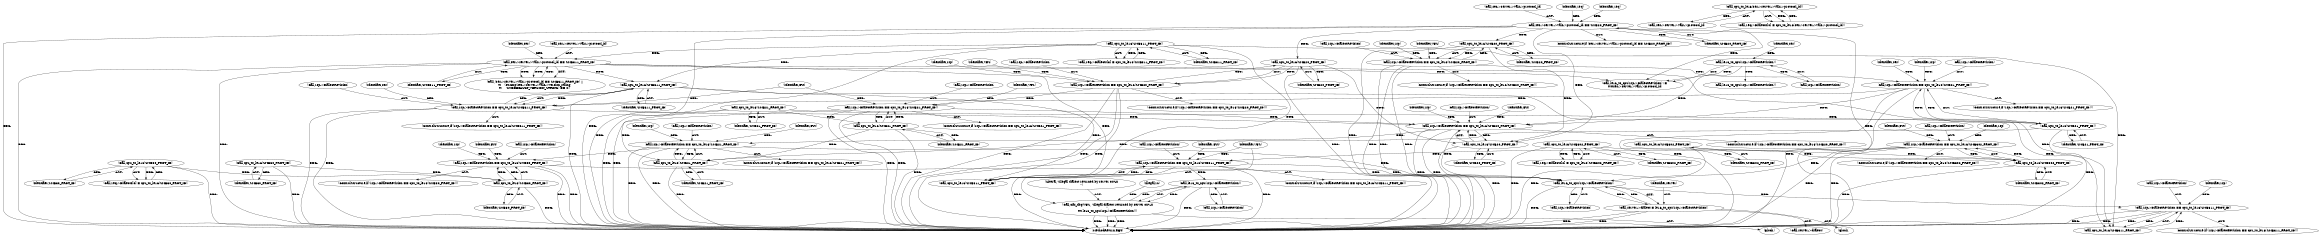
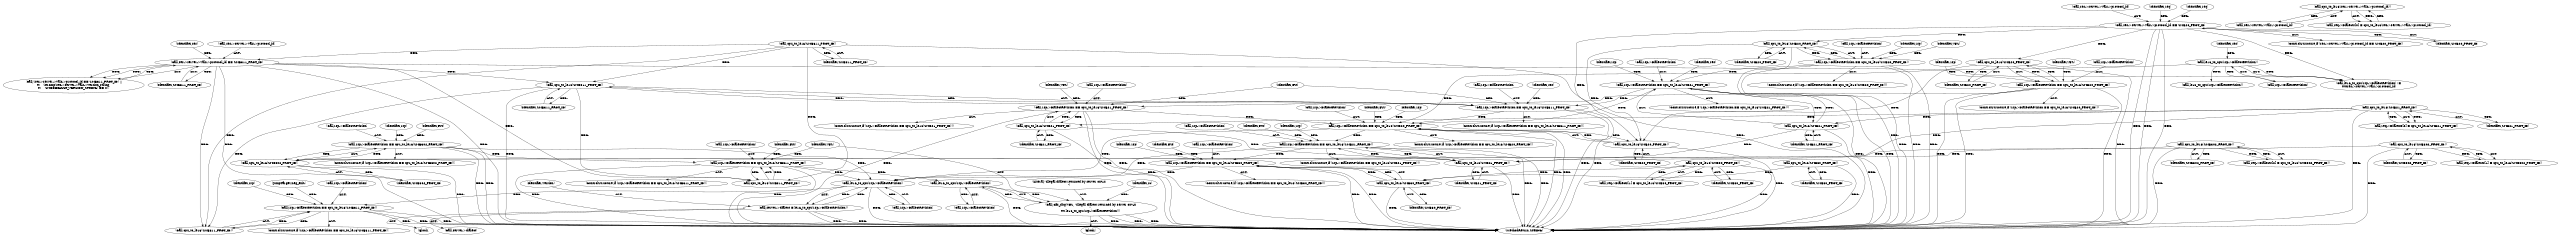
  digraph {
    n1 [label="(Call,rsp->DialectRevision == cpu_to_le16(SMB302_PROT_ID))"]
    n2 [label="(Call,cpu_to_le16(SMB302_PROT_ID))"]
    n3 [label="(Call,rsp->DialectRevision == cpu_to_le16(SMB311_PROT_ID))"]
    n4 [label="(Call,le16_to_cpu(rsp->DialectRevision))"]
-   n5 [label="(MethodReturn,RET)"]
+   n5 [label="(MethodReturn,STRING)"]
    n6 [label="(ControlStructure,if (rsp->DialectRevision == cpu_to_le16(SMB302_PROT_ID)))"]
    n7 [label="(Identifier,SMB302_PROT_ID)"]
    n8 [label="(Call,cpu_to_le16(SMB311_PROT_ID))"]
    n9 [label="(Call,le16_to_cpu(rsp->DialectRevision))"]
    n10 [label="(ControlStructure,if (rsp->DialectRevision == cpu_to_le16(SMB311_PROT_ID)))"]
    n11 [label="(Call,server->dialect = le16_to_cpu(rsp->DialectRevision))"]
    n12 [label="(Call,rsp->DialectRevision == cpu_to_le16(SMB311_PROT_ID))"]
    n13 [label="(Call,rsp->DialectRevision)"]
    n14 [label="(Call,rsp->DialectRevision == cpu_to_le16(SMB30_PROT_ID))"]
    n15 [label="(Call,cpu_to_le16(SMB30_PROT_ID))"]
    n16 [label="(ControlStructure,if (rsp->DialectRevision == cpu_to_le16(SMB30_PROT_ID)))"]
    n17 [label="(Identifier,SMB30_PROT_ID)"]
    n18 [label="(Call,rsp->DialectRevision == cpu_to_le16(SMB21_PROT_ID))"]
    n19 [label="(Call,cpu_to_le16(SMB21_PROT_ID))"]
    n20 [label="(ControlStructure,if (rsp->DialectRevision == cpu_to_le16(SMB21_PROT_ID)))"]
    n21 [label="(Identifier,SMB21_PROT_ID)"]
    n22 [label="(Call,rsp->DialectRevision == cpu_to_le16(SMB20_PROT_ID))"]
    n23 [label="(Call,cpu_to_le16(SMB20_PROT_ID))"]
    n24 [label="(ControlStructure,if (rsp->DialectRevision == cpu_to_le16(SMB20_PROT_ID)))"]
    n25 [label="(Identifier,SMB20_PROT_ID)"]
    n26 [label="(Call,rsp->DialectRevision == cpu_to_le16(SMB311_PROT_ID))"]
    n27 [label="(Call,cpu_to_le16(SMB311_PROT_ID))"]
    n28 [label="(ControlStructure,if (rsp->DialectRevision == cpu_to_le16(SMB311_PROT_ID)))"]
    n29 [label="(Call,cpu_to_le16(SMB311_PROT_ID))"]
    n30 [label="(Identifier,SMB311_PROT_ID)"]
    n31 [label="(Call,rsp->DialectRevision == cpu_to_le16(SMB21_PROT_ID))"]
    n32 [label="(Call,cpu_to_le16(SMB21_PROT_ID))"]
    n33 [label="(ControlStructure,if (rsp->DialectRevision == cpu_to_le16(SMB21_PROT_ID)))"]
    n34 [label="(Identifier,SMB21_PROT_ID)"]
    n35 [label="(Call,rsp->DialectRevision == cpu_to_le16(SMB20_PROT_ID))"]
    n36 [label="(Call,cpu_to_le16(SMB20_PROT_ID))"]
    n37 [label="(ControlStructure,if (rsp->DialectRevision == cpu_to_le16(SMB20_PROT_ID)))"]
    n38 [label="(Identifier,SMB20_PROT_ID)"]
    n39 [label="(Call,ses->server->vals->protocol_id == SMB20_PROT_ID)"]
    n40 [label="(Call,cpu_to_le16(SMB20_PROT_ID))"]
    n41 [label="(Call,le16_to_cpu(rsp->DialectRevision) !=\n \t\t\t\tses->server->vals->protocol_id)"]
    n42 [label="(ControlStructure,if (ses->server->vals->protocol_id == SMB20_PROT_ID))"]
    n43 [label="(Identifier,SMB20_PROT_ID)"]
    n44 [label="(Call,ses->server->vals->protocol_id == SMB311_PROT_ID)"]
    n45 [label="(Call,(ses->server->vals->protocol_id == SMB311_PROT_ID) ||\n\t\t    (strcmp(ses->server->vals->version_string,\n\t\t     SMBDEFAULT_VERSION_STRING) == 0))"]
    n46 [label="(Identifier,SMB311_PROT_ID)"]
    n47 [label="(Call,rsp->DialectRevision == cpu_to_le16(SMB20_PROT_ID))"]
    n48 [label="(Identifier,SMB20_PROT_ID)"]
    n49 [label="(Call,cpu_to_le16(ses->server->vals->protocol_id))"]
    n50 [label="(Call,ses->server->vals->protocol_id)"]
    n51 [label="(Call,req->Dialects[0] = cpu_to_le16(ses->server->vals->protocol_id))"]
    n52 [label="(Call,cpu_to_le16(SMB21_PROT_ID))"]
    n53 [label="(Call,cpu_to_le16(SMB21_PROT_ID))"]
    n54 [label="(Identifier,SMB21_PROT_ID)"]
+   n55 [label="(Call,req->Dialects[0] = cpu_to_le16(SMB21_PROT_ID))"]
    n56 [label="(Call,rsp->DialectRevision == cpu_to_le16(SMB21_PROT_ID))"]
    n57 [label="(Identifier,SMB21_PROT_ID)"]
    n58 [label="(Call,cpu_to_le16(SMB311_PROT_ID))"]
-   n59 [label="(Call,req->Dialects[3] = cpu_to_le16(SMB311_PROT_ID))"]
    n60 [label="(Identifier,SMB311_PROT_ID)"]
    n61 [label="(ControlStructure,if (rsp->DialectRevision == cpu_to_le16(SMB21_PROT_ID)))"]
    n62 [label="(ControlStructure,if (rsp->DialectRevision == cpu_to_le16(SMB20_PROT_ID)))"]
    n63 [label="(Call,le16_to_cpu(rsp->DialectRevision))"]
    n64 [label="(Call,le16_to_cpu(rsp->DialectRevision))"]
    n65 [label="(Call,rsp->DialectRevision)"]
    n66 [label="(Call,cpu_to_le16(SMB30_PROT_ID))"]
+   n67 [label="(Call,req->Dialects[1] = cpu_to_le16(SMB30_PROT_ID))"]
    n68 [label="(Identifier,SMB30_PROT_ID)"]
    n69 [label="(Call,cpu_to_le16(SMB30_PROT_ID))"]
    n70 [label="(Identifier,SMB30_PROT_ID)"]
-   n71 [label="(Call,req->Dialects[0] = cpu_to_le16(SMB30_PROT_ID))"]
    n72 [label="(Call,cpu_to_le16(SMB302_PROT_ID))"]
    n73 [label="(Identifier,SMB302_PROT_ID)"]
    n74 [label="(Call,req->Dialects[2] = cpu_to_le16(SMB302_PROT_ID))"]
    n75 [label="(Call,cpu_to_le16(SMB302_PROT_ID))"]
    n76 [label="(Identifier,SMB302_PROT_ID)"]
+   n77 [label="(Call,req->Dialects[1] = cpu_to_le16(SMB302_PROT_ID))"]
    n78 [label="(Call,cifs_dbg(VFS, \"Illegal dialect returned by server 0x%x\n\",\n\t\t\t le16_to_cpu(rsp->DialectRevision)))"]
    n79 [label="(Call,rsp->DialectRevision)"]
    n80 [label="(Block,)"]
    n81 [label="(Block,)"]
    n82 [label="(Call,server->dialect)"]
    n83 [label="(ControlStructure,if (rsp->DialectRevision == cpu_to_le16(SMB311_PROT_ID)))"]
    n84 [label="(Identifier,rsp)"]
    n85 [label="(Identifier,VFS)"]
    n86 [label="(Identifier,rsp)"]
-   n87 [label="(Identifier,server)"]
+   n87 [label="(Identifier,version)"]
    n88 [label="(Identifier,FYI)"]
    n89 [label="(Identifier,VFS)"]
    n90 [label="(Identifier,ses)"]
    n91 [label="(Identifier,rsp)"]
    n92 [label="(Identifier,ses)"]
    n93 [label="(Literal,\"Illegal dialect returned by server 0x%x\n\")"]
    n94 [label="(Call,ses->server->vals->protocol_id)"]
    n95 [label="(Call,rsp->DialectRevision)"]
    n96 [label="(Call,rsp->DialectRevision)"]
    n97 [label="(Identifier,FYI)"]
    n98 [label="(Identifier,VFS)"]
    n99 [label="(Call,rsp->DialectRevision)"]
+   n100 [label="(JumpTarget,neg_exit:)"]
    n101 [label="(Call,rsp->DialectRevision)"]
    n102 [label="(Call,rsp->DialectRevision)"]
    n103 [label="(Identifier,rsp)"]
    n104 [label="(Call,rsp->DialectRevision)"]
    n105 [label="(Call,rsp->DialectRevision)"]
    n106 [label="(Call,ses->server->vals->protocol_id)"]
    n107 [label="(Identifier,req)"]
    n108 [label="(Identifier,rsp)"]
    n109 [label="(Call,rsp->DialectRevision)"]
    n110 [label="(Call,rsp->DialectRevision)"]
    n111 [label="(Identifier,rsp)"]
    n112 [label="(Identifier,FYI)"]
-   n113 [label="(Illegal,rc)"]
+   n113 [label="(Identifier,rc)"]
    n114 [label="(Identifier,req)"]
    n115 [label="(Call,rsp->DialectRevision)"]
    n116 [label="(Identifier,ses)"]
    n117 [label="(Identifier,FYI)"]
    n118 [label="(Identifier,ses)"]
    n119 [label="(Identifier,VFS)"]
    n120 [label="(Call,rsp->DialectRevision)"]
    n121 [label="(Identifier,rsp)"]
    n122 [label="(Identifier,FYI)"]
    n123 [label="(Identifier,rsp)"]
    n124 [label="(Identifier,FYI)"]
    n1 -> n2 [label="CFG: "]
    n1 -> n3 [label="DDG: "]
    n1 -> n4 [label="DDG: "]
    n1 -> n5 [label="DDG: "]
    n1 -> n5 [label="DDG: "]
    n1 -> n6 [label="AST: "]
    n2 -> n1 [label="AST: "]
    n2 -> n1 [label="DDG: "]
    n2 -> n5 [label="DDG: "]
    n2 -> n7 [label="CFG: "]
    n3 -> n4 [label="DDG: "]
    n3 -> n5 [label="DDG: "]
    n3 -> n5 [label="DDG: "]
    n3 -> n8 [label="CFG: "]
    n3 -> n9 [label="DDG: "]
    n3 -> n10 [label="AST: "]
    n4 -> n5 [label="DDG: "]
    n4 -> n11 [label="AST: "]
    n4 -> n11 [label="DDG: "]
    n4 -> n12 [label="DDG: "]
    n4 -> n13 [label="CFG: "]
    n7 -> n2 [label="AST: "]
    n8 -> n3 [label="AST: "]
    n8 -> n3 [label="DDG: "]
    n9 -> n5 [label="DDG: "]
    n9 -> n78 [label="AST: "]
    n9 -> n78 [label="DDG: "]
    n9 -> n79 [label="CFG: "]
    n11 -> n4 [label="CFG: "]
    n11 -> n5 [label="DDG: "]
    n11 -> n5 [label="DDG: "]
    n11 -> n81 [label="AST: "]
    n11 -> n82 [label="AST: "]
    n12 -> n5 [label="DDG: "]
    n12 -> n5 [label="DDG: "]
    n12 -> n5 [label="DDG: "]
    n12 -> n29 [label="CFG: "]
    n12 -> n83 [label="AST: "]
    n13 -> n4 [label="AST: "]
    n14 -> n4 [label="DDG: "]
    n14 -> n5 [label="DDG: "]
    n14 -> n5 [label="DDG: "]
    n14 -> n15 [label="CFG: "]
    n14 -> n16 [label="AST: "]
    n15 -> n5 [label="DDG: "]
    n15 -> n14 [label="AST: "]
    n15 -> n14 [label="DDG: "]
    n15 -> n17 [label="CFG: "]
    n17 -> n15 [label="AST: "]
    n18 -> n4 [label="DDG: "]
    n18 -> n5 [label="DDG: "]
    n18 -> n5 [label="DDG: "]
    n18 -> n14 [label="DDG: "]
    n18 -> n19 [label="CFG: "]
    n18 -> n20 [label="AST: "]
    n19 -> n5 [label="DDG: "]
    n19 -> n18 [label="AST: "]
    n19 -> n18 [label="DDG: "]
    n19 -> n21 [label="CFG: "]
    n21 -> n19 [label="AST: "]
    n22 -> n4 [label="DDG: "]
    n22 -> n5 [label="DDG: "]
    n22 -> n5 [label="DDG: "]
    n22 -> n18 [label="DDG: "]
    n22 -> n23 [label="CFG: "]
    n22 -> n24 [label="AST: "]
    n23 -> n5 [label="DDG: "]
    n23 -> n22 [label="AST: "]
    n23 -> n22 [label="DDG: "]
    n23 -> n25 [label="CFG: "]
    n25 -> n23 [label="AST: "]
    n26 -> n5 [label="DDG: "]
    n26 -> n5 [label="DDG: "]
    n26 -> n22 [label="DDG: "]
    n26 -> n27 [label="CFG: "]
    n26 -> n28 [label="AST: "]
    n27 -> n5 [label="DDG: "]
    n27 -> n8 [label="DDG: "]
    n27 -> n26 [label="AST: "]
    n27 -> n26 [label="DDG: "]
    n27 -> n29 [label="DDG: "]
    n27 -> n30 [label="CFG: "]
    n29 -> n12 [label="AST: "]
    n29 -> n12 [label="DDG: "]
    n30 -> n27 [label="AST: "]
    n31 -> n5 [label="DDG: "]
    n31 -> n5 [label="DDG: "]
    n31 -> n22 [label="DDG: "]
    n31 -> n26 [label="DDG: "]
    n31 -> n32 [label="CFG: "]
    n31 -> n33 [label="AST: "]
    n32 -> n5 [label="DDG: "]
    n32 -> n19 [label="DDG: "]
    n32 -> n31 [label="AST: "]
    n32 -> n31 [label="DDG: "]
    n32 -> n34 [label="CFG: "]
    n34 -> n32 [label="AST: "]
    n35 -> n5 [label="DDG: "]
    n35 -> n5 [label="DDG: "]
    n35 -> n5 [label="DDG: "]
    n35 -> n31 [label="DDG: "]
    n35 -> n36 [label="CFG: "]
    n35 -> n37 [label="AST: "]
    n36 -> n5 [label="DDG: "]
    n36 -> n23 [label="DDG: "]
    n36 -> n35 [label="AST: "]
    n36 -> n35 [label="DDG: "]
    n36 -> n38 [label="CFG: "]
    n38 -> n36 [label="AST: "]
    n39 -> n5 [label="DDG: "]
    n39 -> n5 [label="DDG: "]
    n39 -> n5 [label="DDG: "]
    n39 -> n23 [label="DDG: "]
    n39 -> n36 [label="DDG: "]
    n39 -> n40 [label="DDG: "]
    n39 -> n41 [label="DDG: "]
    n39 -> n42 [label="AST: "]
    n39 -> n43 [label="CFG: "]
    n40 -> n5 [label="DDG: "]
    n40 -> n23 [label="DDG: "]
    n40 -> n47 [label="AST: "]
    n40 -> n47 [label="DDG: "]
    n40 -> n48 [label="CFG: "]
    n43 -> n39 [label="AST: "]
    n44 -> n5 [label="DDG: "]
    n44 -> n5 [label="DDG: "]
    n44 -> n8 [label="DDG: "]
    n44 -> n27 [label="DDG: "]
    n44 -> n29 [label="DDG: "]
    n44 -> n41 [label="DDG: "]
    n44 -> n45 [label="AST: "]
    n44 -> n45 [label="DDG: "]
    n44 -> n45 [label="DDG: "]
    n44 -> n46 [label="CFG: "]
    n45 -> n44 [label="CFG: "]
    n46 -> n44 [label="AST: "]
    n47 -> n5 [label="DDG: "]
    n47 -> n5 [label="DDG: "]
    n47 -> n5 [label="DDG: "]
    n47 -> n40 [label="CFG: "]
    n47 -> n56 [label="DDG: "]
    n47 -> n62 [label="AST: "]
    n48 -> n40 [label="AST: "]
    n49 -> n50 [label="CFG: "]
    n49 -> n51 [label="AST: "]
    n49 -> n51 [label="DDG: "]
    n50 -> n49 [label="AST: "]
    n51 -> n49 [label="CFG: "]
    n52 -> n5 [label="DDG: "]
    n52 -> n19 [label="DDG: "]
    n52 -> n32 [label="DDG: "]
    n52 -> n53 [label="DDG: "]
    n52 -> n54 [label="CFG: "]
+   n52 -> n55 [label="AST: "]
+   n52 -> n55 [label="DDG: "]
    n53 -> n5 [label="DDG: "]
    n53 -> n19 [label="DDG: "]
    n53 -> n56 [label="AST: "]
    n53 -> n56 [label="DDG: "]
    n53 -> n57 [label="CFG: "]
    n54 -> n52 [label="AST: "]
+   n55 -> n52 [label="CFG: "]
    n56 -> n5 [label="DDG: "]
    n56 -> n5 [label="DDG: "]
    n56 -> n5 [label="DDG: "]
    n56 -> n22 [label="DDG: "]
    n56 -> n53 [label="CFG: "]
    n56 -> n61 [label="AST: "]
    n57 -> n53 [label="AST: "]
    n58 -> n5 [label="DDG: "]
    n58 -> n8 [label="DDG: "]
    n58 -> n27 [label="DDG: "]
    n58 -> n29 [label="DDG: "]
    n58 -> n44 [label="DDG: "]
-   n58 -> n59 [label="AST: "]
-   n58 -> n59 [label="DDG: "]
    n58 -> n60 [label="CFG: "]
-   n59 -> n58 [label="CFG: "]
    n60 -> n58 [label="AST: "]
    n63 -> n22 [label="DDG: "]
    n63 -> n41 [label="AST: "]
    n63 -> n41 [label="DDG: "]
    n63 -> n64 [label="DDG: "]
    n63 -> n65 [label="CFG: "]
    n65 -> n63 [label="AST: "]
    n66 -> n5 [label="DDG: "]
    n66 -> n15 [label="DDG: "]
+   n66 -> n67 [label="AST: "]
+   n66 -> n67 [label="DDG: "]
    n66 -> n68 [label="CFG: "]
+   n67 -> n66 [label="CFG: "]
    n68 -> n66 [label="AST: "]
    n69 -> n5 [label="DDG: "]
    n69 -> n15 [label="DDG: "]
    n69 -> n70 [label="CFG: "]
-   n69 -> n71 [label="AST: "]
-   n69 -> n71 [label="DDG: "]
    n70 -> n69 [label="AST: "]
-   n71 -> n69 [label="CFG: "]
    n72 -> n2 [label="DDG: "]
    n72 -> n5 [label="DDG: "]
    n72 -> n73 [label="CFG: "]
    n72 -> n74 [label="AST: "]
    n72 -> n74 [label="DDG: "]
    n73 -> n72 [label="AST: "]
    n74 -> n72 [label="CFG: "]
    n75 -> n2 [label="DDG: "]
    n75 -> n5 [label="DDG: "]
    n75 -> n76 [label="CFG: "]
+   n75 -> n77 [label="AST: "]
+   n75 -> n77 [label="DDG: "]
    n76 -> n75 [label="AST: "]
+   n77 -> n75 [label="CFG: "]
    n78 -> n5 [label="DDG: "]
    n78 -> n5 [label="DDG: "]
    n78 -> n5 [label="DDG: "]
    n78 -> n9 [label="CFG: "]
    n78 -> n80 [label="AST: "]
    n79 -> n9 [label="AST: "]
    n84 -> n12 [label="CFG: "]
    n85 -> n3 [label="CFG: "]
    n85 -> n78 [label="AST: "]
    n86 -> n47 [label="CFG: "]
    n87 -> n11 [label="AST: "]
    n88 -> n26 [label="CFG: "]
    n88 -> n56 [label="CFG: "]
    n89 -> n47 [label="CFG: "]
    n90 -> n31 [label="CFG: "]
    n91 -> n31 [label="CFG: "]
    n92 -> n26 [label="CFG: "]
    n93 -> n78 [label="AST: "]
    n94 -> n44 [label="AST: "]
    n95 -> n26 [label="AST: "]
    n96 -> n35 [label="AST: "]
    n97 -> n3 [label="CFG: "]
    n98 -> n56 [label="CFG: "]
    n99 -> n3 [label="AST: "]
+   n100 -> n12 [label="CFG: "]
    n101 -> n56 [label="AST: "]
    n102 -> n14 [label="AST: "]
    n103 -> n22 [label="CFG: "]
    n104 -> n31 [label="AST: "]
    n105 -> n22 [label="AST: "]
    n106 -> n39 [label="AST: "]
    n107 -> n39 [label="CFG: "]
    n108 -> n14 [label="CFG: "]
    n109 -> n18 [label="AST: "]
    n110 -> n12 [label="AST: "]
    n111 -> n35 [label="CFG: "]
    n112 -> n18 [label="CFG: "]
    n113 -> n78 [label="CFG: "]
    n114 -> n39 [label="CFG: "]
    n115 -> n47 [label="AST: "]
    n116 -> n44 [label="CFG: "]
    n117 -> n1 [label="CFG: "]
    n118 -> n63 [label="CFG: "]
    n119 -> n35 [label="CFG: "]
    n120 -> n1 [label="AST: "]
    n121 -> n1 [label="CFG: "]
    n122 -> n22 [label="CFG: "]
    n123 -> n18 [label="CFG: "]
    n124 -> n14 [label="CFG: "]
  }
